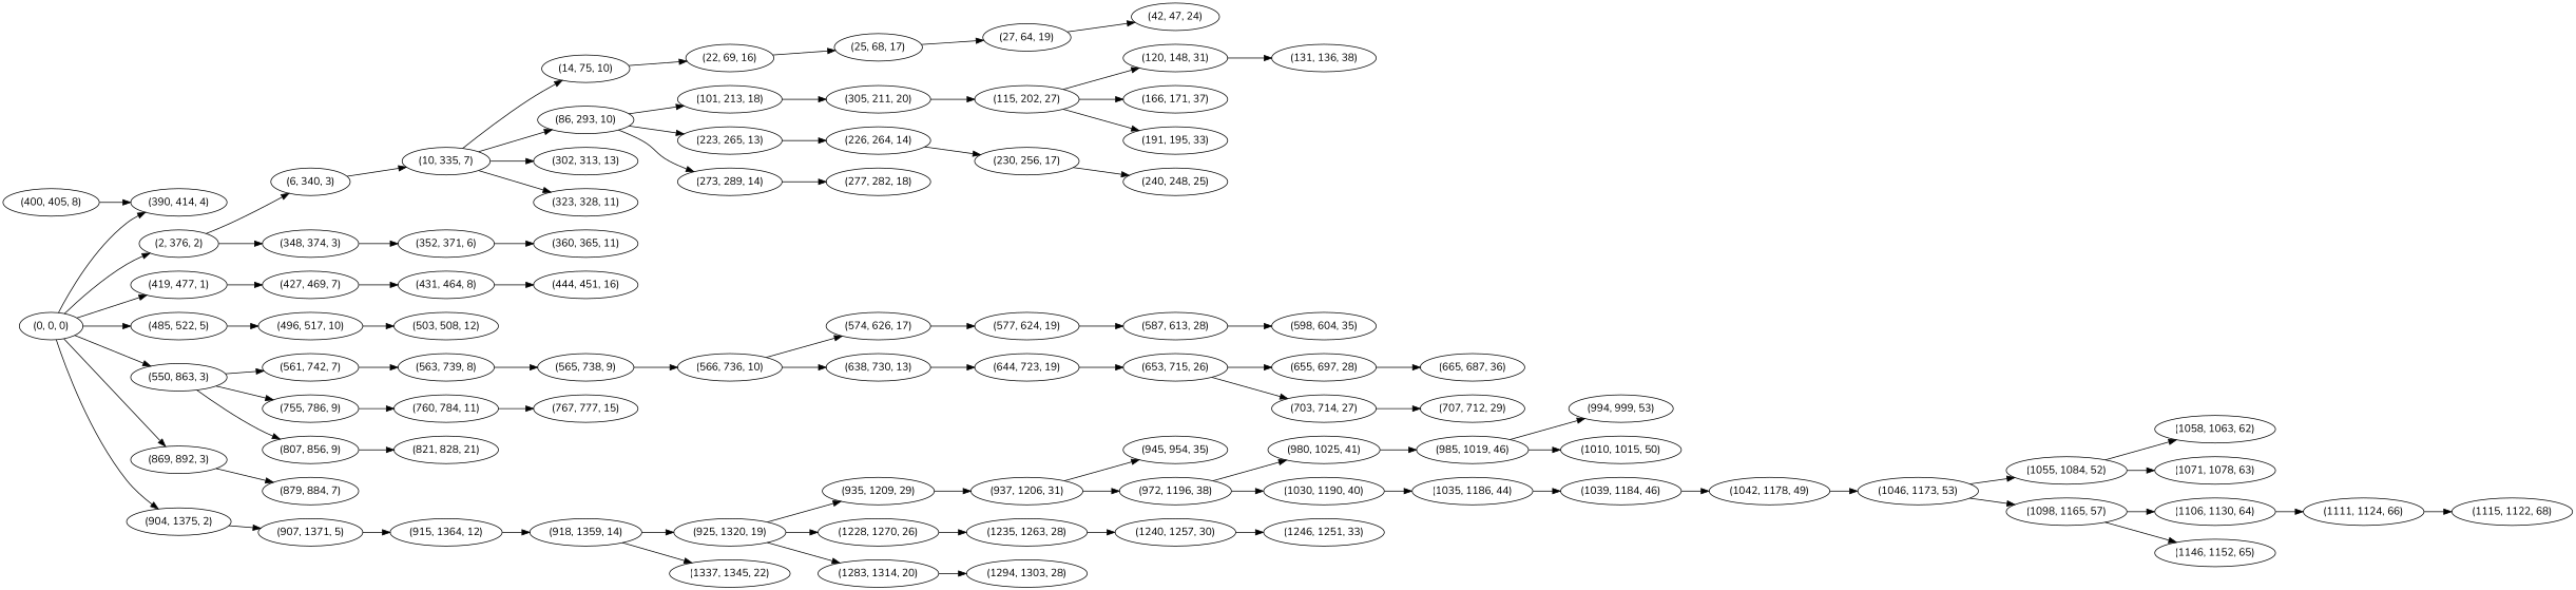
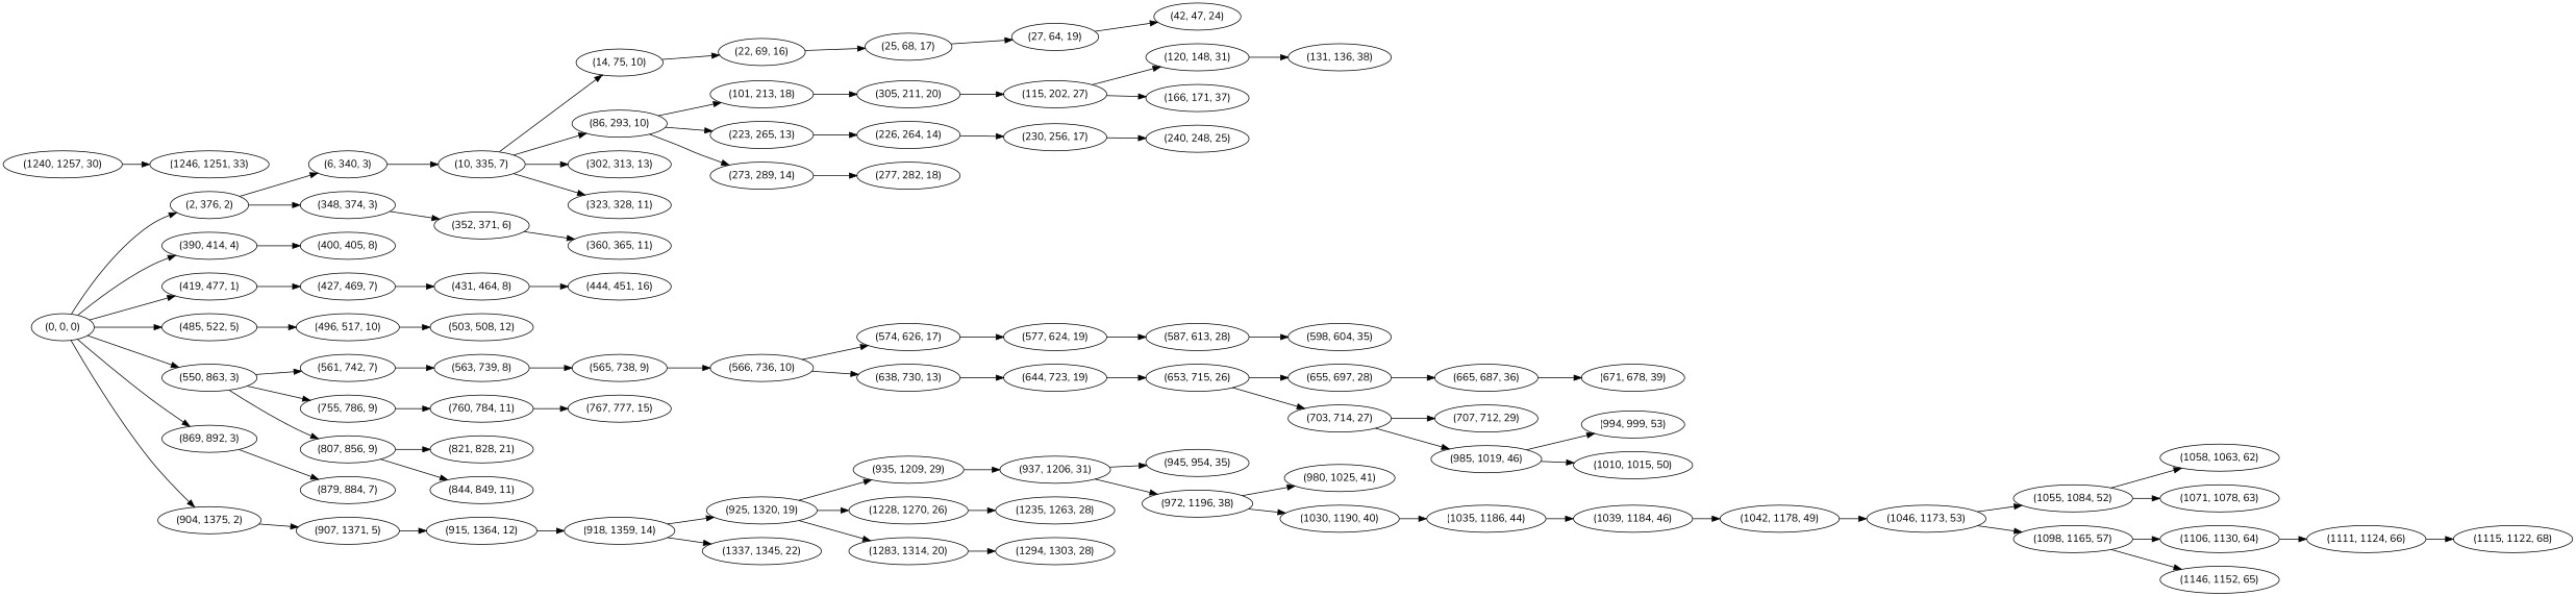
  digraph {
    fontname=Nunito
    rankdir=LR
    node [fontname=Nunito]
    edge [fontname=Nunito]
    "(0, 0, 0)"
    "(2, 376, 2)"
    "(390, 414, 4)"
    "(419, 477, 1)"
    "(485, 522, 5)"
    "(550, 863, 3)"
    "(869, 892, 3)"
    "(904, 1375, 2)"
    "(6, 340, 3)"
    "(348, 374, 3)"
    "(400, 405, 8)"
    "(427, 469, 7)"
    "(496, 517, 10)"
    "(561, 742, 7)"
    "(755, 786, 9)"
    "(807, 856, 9)"
    "(879, 884, 7)"
    "(907, 1371, 5)"
    "(10, 335, 7)"
    "(352, 371, 6)"
    "(14, 75, 10)"
    "(86, 293, 10)"
    "(302, 313, 13)"
    "(323, 328, 11)"
    "(22, 69, 16)"
    "(101, 213, 18)"
    "(223, 265, 13)"
    "(273, 289, 14)"
    "(25, 68, 17)"
    "(27, 64, 19)"
    "(42, 47, 24)"
    n32 [label="(305, 211, 20)"]
    "(226, 264, 14)"
    "(277, 282, 18)"
    "(115, 202, 27)"
    "(120, 148, 31)"
    "(166, 171, 37)"
-   "(191, 195, 33)"
    "(131, 136, 38)"
    "(230, 256, 17)"
    "(240, 248, 25)"
    "(360, 365, 11)"
    "(431, 464, 8)"
    "(444, 451, 16)"
    "(503, 508, 12)"
    "(563, 739, 8)"
    "(760, 784, 11)"
    "(821, 828, 21)"
+   "(844, 849, 11)"
    "(565, 738, 9)"
    "(566, 736, 10)"
    "(574, 626, 17)"
    "(638, 730, 13)"
    "(577, 624, 19)"
    "(644, 723, 19)"
    "(587, 613, 28)"
    "(598, 604, 35)"
    "(653, 715, 26)"
    "(655, 697, 28)"
    "(703, 714, 27)"
    "(665, 687, 36)"
    "(707, 712, 29)"
+   "(671, 678, 39)"
    "(767, 777, 15)"
    "(915, 1364, 12)"
    "(918, 1359, 14)"
    "(925, 1320, 19)"
    "(1337, 1345, 22)"
    "(935, 1209, 29)"
    "(1228, 1270, 26)"
    "(1283, 1314, 20)"
    "(937, 1206, 31)"
    "(1235, 1263, 28)"
    "(1294, 1303, 28)"
    "(945, 954, 35)"
    "(972, 1196, 38)"
    "(980, 1025, 41)"
    "(1030, 1190, 40)"
    "(985, 1019, 46)"
    "(1035, 1186, 44)"
    "(994, 999, 53)"
    "(1010, 1015, 50)"
    "(1039, 1184, 46)"
    "(1042, 1178, 49)"
    "(1046, 1173, 53)"
    n86 [label="(1055, 1084, 52)"]
    "(1098, 1165, 57)"
    "(1058, 1063, 62)"
    "(1071, 1078, 63)"
    "(1106, 1130, 64)"
    "(1146, 1152, 65)"
    "(1111, 1124, 66)"
    "(1115, 1122, 68)"
    "(1240, 1257, 30)"
    "(1246, 1251, 33)"
    "(0, 0, 0)" -> "(2, 376, 2)"
    "(0, 0, 0)" -> "(390, 414, 4)"
    "(0, 0, 0)" -> "(419, 477, 1)"
    "(0, 0, 0)" -> "(485, 522, 5)"
    "(0, 0, 0)" -> "(550, 863, 3)"
    "(0, 0, 0)" -> "(869, 892, 3)"
    "(0, 0, 0)" -> "(904, 1375, 2)"
    "(2, 376, 2)" -> "(6, 340, 3)"
    "(2, 376, 2)" -> "(348, 374, 3)"
-   "(400, 405, 8)" -> "(390, 414, 4)"
+   "(390, 414, 4)" -> "(400, 405, 8)"
    "(419, 477, 1)" -> "(427, 469, 7)"
    "(485, 522, 5)" -> "(496, 517, 10)"
    "(550, 863, 3)" -> "(561, 742, 7)"
    "(550, 863, 3)" -> "(755, 786, 9)"
    "(550, 863, 3)" -> "(807, 856, 9)"
    "(869, 892, 3)" -> "(879, 884, 7)"
    "(904, 1375, 2)" -> "(907, 1371, 5)"
    "(6, 340, 3)" -> "(10, 335, 7)"
    "(348, 374, 3)" -> "(352, 371, 6)"
    "(427, 469, 7)" -> "(431, 464, 8)"
    "(496, 517, 10)" -> "(503, 508, 12)"
    "(561, 742, 7)" -> "(563, 739, 8)"
    "(755, 786, 9)" -> "(760, 784, 11)"
    "(807, 856, 9)" -> "(821, 828, 21)"
+   "(807, 856, 9)" -> "(844, 849, 11)"
    "(907, 1371, 5)" -> "(915, 1364, 12)"
    "(10, 335, 7)" -> "(14, 75, 10)"
    "(10, 335, 7)" -> "(86, 293, 10)"
    "(10, 335, 7)" -> "(302, 313, 13)"
    "(10, 335, 7)" -> "(323, 328, 11)"
    "(352, 371, 6)" -> "(360, 365, 11)"
    "(14, 75, 10)" -> "(22, 69, 16)"
    "(86, 293, 10)" -> "(101, 213, 18)"
    "(86, 293, 10)" -> "(223, 265, 13)"
    "(86, 293, 10)" -> "(273, 289, 14)"
    "(22, 69, 16)" -> "(25, 68, 17)"
    "(101, 213, 18)" -> n32
    "(223, 265, 13)" -> "(226, 264, 14)"
    "(273, 289, 14)" -> "(277, 282, 18)"
    "(25, 68, 17)" -> "(27, 64, 19)"
    "(27, 64, 19)" -> "(42, 47, 24)"
    n32 -> "(115, 202, 27)"
    "(226, 264, 14)" -> "(230, 256, 17)"
    "(115, 202, 27)" -> "(120, 148, 31)"
    "(115, 202, 27)" -> "(166, 171, 37)"
-   "(115, 202, 27)" -> "(191, 195, 33)"
    "(120, 148, 31)" -> "(131, 136, 38)"
    "(230, 256, 17)" -> "(240, 248, 25)"
    "(431, 464, 8)" -> "(444, 451, 16)"
    "(563, 739, 8)" -> "(565, 738, 9)"
    "(760, 784, 11)" -> "(767, 777, 15)"
    "(565, 738, 9)" -> "(566, 736, 10)"
    "(566, 736, 10)" -> "(574, 626, 17)"
    "(566, 736, 10)" -> "(638, 730, 13)"
    "(574, 626, 17)" -> "(577, 624, 19)"
    "(638, 730, 13)" -> "(644, 723, 19)"
    "(577, 624, 19)" -> "(587, 613, 28)"
    "(644, 723, 19)" -> "(653, 715, 26)"
    "(587, 613, 28)" -> "(598, 604, 35)"
    "(653, 715, 26)" -> "(655, 697, 28)"
    "(653, 715, 26)" -> "(703, 714, 27)"
    "(655, 697, 28)" -> "(665, 687, 36)"
    "(703, 714, 27)" -> "(707, 712, 29)"
+   "(665, 687, 36)" -> "(671, 678, 39)"
    "(915, 1364, 12)" -> "(918, 1359, 14)"
    "(918, 1359, 14)" -> "(925, 1320, 19)"
    "(918, 1359, 14)" -> "(1337, 1345, 22)"
    "(925, 1320, 19)" -> "(935, 1209, 29)"
    "(925, 1320, 19)" -> "(1228, 1270, 26)"
    "(925, 1320, 19)" -> "(1283, 1314, 20)"
    "(935, 1209, 29)" -> "(937, 1206, 31)"
    "(1228, 1270, 26)" -> "(1235, 1263, 28)"
    "(1283, 1314, 20)" -> "(1294, 1303, 28)"
    "(937, 1206, 31)" -> "(945, 954, 35)"
    "(937, 1206, 31)" -> "(972, 1196, 38)"
-   "(1235, 1263, 28)" -> "(1240, 1257, 30)"
    "(972, 1196, 38)" -> "(980, 1025, 41)"
    "(972, 1196, 38)" -> "(1030, 1190, 40)"
-   "(980, 1025, 41)" -> "(985, 1019, 46)"
+   "(703, 714, 27)" -> "(985, 1019, 46)"
    "(1030, 1190, 40)" -> "(1035, 1186, 44)"
    "(985, 1019, 46)" -> "(994, 999, 53)"
    "(985, 1019, 46)" -> "(1010, 1015, 50)"
    "(1035, 1186, 44)" -> "(1039, 1184, 46)"
    "(1039, 1184, 46)" -> "(1042, 1178, 49)"
    "(1042, 1178, 49)" -> "(1046, 1173, 53)"
    "(1046, 1173, 53)" -> n86
    "(1046, 1173, 53)" -> "(1098, 1165, 57)"
    n86 -> "(1058, 1063, 62)"
    n86 -> "(1071, 1078, 63)"
    "(1098, 1165, 57)" -> "(1106, 1130, 64)"
    "(1098, 1165, 57)" -> "(1146, 1152, 65)"
    "(1106, 1130, 64)" -> "(1111, 1124, 66)"
    "(1111, 1124, 66)" -> "(1115, 1122, 68)"
    "(1240, 1257, 30)" -> "(1246, 1251, 33)"
  }
